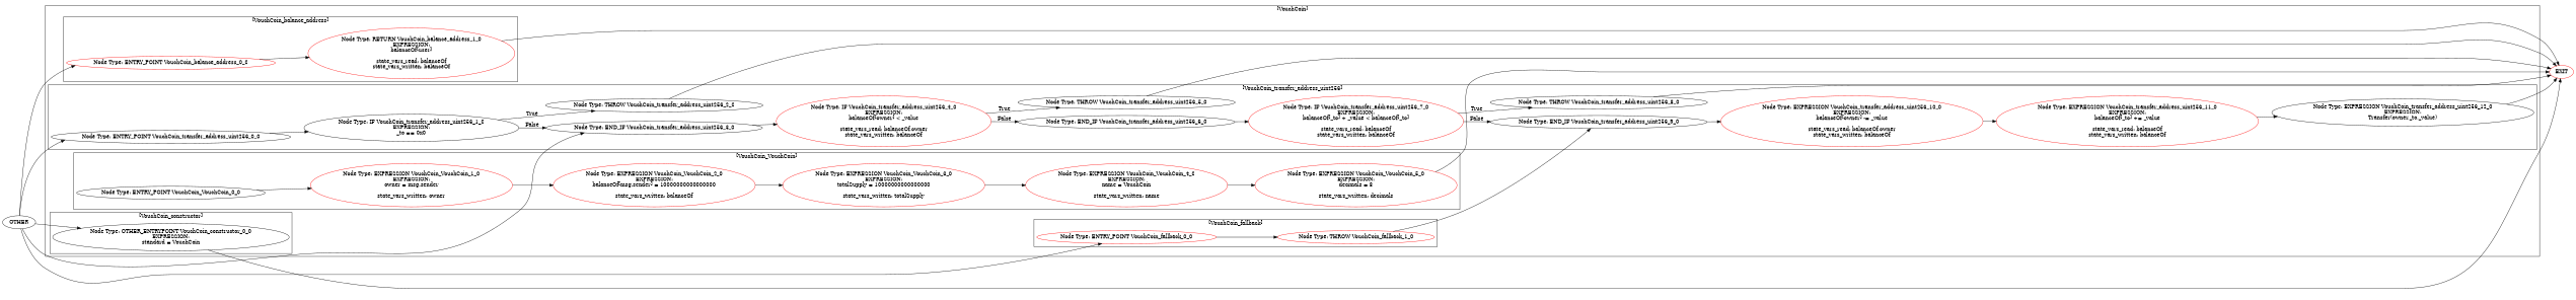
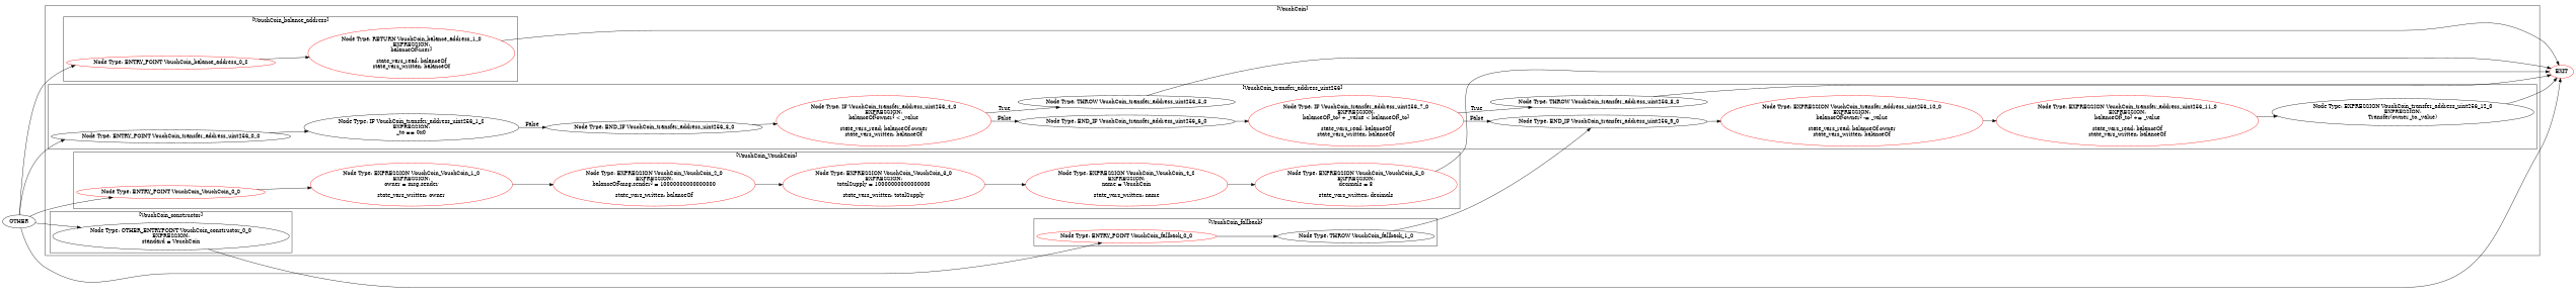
  strict digraph {
    rankdir=LR
    node [color=red]
    edge [color=black]
    n1 [color=black label="Node Type: END_IF VouchCoin_transfer_address_uint256_6_0\n"]
    n2 [label="Node Type: IF VouchCoin_transfer_address_uint256_4_0\nEXPRESSION:\nbalanceOf[owner] < _value\n\nstate_vars_read: balanceOf,owner\nstate_vars_written: balanceOf"]
    n3 [color=black label="Node Type: END_IF VouchCoin_transfer_address_uint256_9_0\n"]
    n4 [label="Node Type: EXPRESSION VouchCoin_transfer_address_uint256_10_0\nEXPRESSION:\nbalanceOf[owner] -= _value\n\nstate_vars_read: balanceOf,owner\nstate_vars_written: balanceOf"]
    n5 [color=black label="Node Type: THROW VouchCoin_transfer_address_uint256_5_0\n"]
    n6 [color=black label="Node Type: END_IF VouchCoin_transfer_address_uint256_3_0\n"]
    n7 [color=black label="Node Type: THROW VouchCoin_transfer_address_uint256_8_0\n"]
    n8 [color=black label="Node Type: ENTRY_POINT VouchCoin_transfer_address_uint256_0_0\n"]
    n9 [color=black label="Node Type: EXPRESSION VouchCoin_transfer_address_uint256_12_0\nEXPRESSION:\nTransfer(owner,_to,_value)\n"]
    n10 [color=black label="Node Type: IF VouchCoin_transfer_address_uint256_1_0\nEXPRESSION:\n_to == 0x0\n"]
-   n11 [color=black label="Node Type: THROW VouchCoin_transfer_address_uint256_2_0\n"]
    n12 [label="Node Type: EXPRESSION VouchCoin_transfer_address_uint256_11_0\nEXPRESSION:\nbalanceOf[_to] += _value\n\nstate_vars_read: balanceOf\nstate_vars_written: balanceOf"]
    n13 [label="Node Type: IF VouchCoin_transfer_address_uint256_7_0\nEXPRESSION:\nbalanceOf[_to] + _value < balanceOf[_to]\n\nstate_vars_read: balanceOf\nstate_vars_written: balanceOf"]
    n14 [label="Node Type: EXPRESSION VouchCoin_VouchCoin_1_0\nEXPRESSION:\nowner = msg.sender\n\nstate_vars_written: owner"]
    n15 [label="Node Type: EXPRESSION VouchCoin_VouchCoin_3_0\nEXPRESSION:\ntotalSupply = 10000000000000000\n\nstate_vars_written: totalSupply"]
-   n16 [color=black label="Node Type: ENTRY_POINT VouchCoin_VouchCoin_0_0\n"]
+   n16 [label="Node Type: ENTRY_POINT VouchCoin_VouchCoin_0_0\n"]
    n17 [label="Node Type: EXPRESSION VouchCoin_VouchCoin_2_0\nEXPRESSION:\nbalanceOf[msg.sender] = 10000000000000000\n\nstate_vars_written: balanceOf"]
    n18 [label="Node Type: EXPRESSION VouchCoin_VouchCoin_5_0\nEXPRESSION:\ndecimals = 8\n\nstate_vars_written: decimals"]
    n19 [label="Node Type: EXPRESSION VouchCoin_VouchCoin_4_0\nEXPRESSION:\nname = VouchCoin\n\nstate_vars_written: name"]
    n20 [label="Node Type: RETURN VouchCoin_balance_address_1_0\nEXPRESSION:\nbalanceOf[user]\n\nstate_vars_read: balanceOf\nstate_vars_written: balanceOf"]
    n21 [label="Node Type: ENTRY_POINT VouchCoin_balance_address_0_0\n"]
    n22 [color=black label="Node Type: OTHER_ENTRYPOINT VouchCoin_constructor_0_0\nEXPRESSION:\nstandard = VouchCoin\n"]
-   n23 [label="Node Type: THROW VouchCoin_fallback_1_0\n"]
+   n23 [color=black label="Node Type: THROW VouchCoin_fallback_1_0\n"]
    n24 [label="Node Type: ENTRY_POINT VouchCoin_fallback_0_0\n"]
    EXIT
    n26 [label=OTHER color=""]
    subgraph cluster_1 {
      label="[VouchCoin]"
      subgraph cluster_2 {
        label="[VouchCoin_transfer_address_uint256]"
        n1
        n2
        n3
        n4
        n5
        n6
        n7
        n8
        n9
        n10
-       n11
        n12
        n13
      }
      subgraph cluster_3 {
        label="[VouchCoin_VouchCoin]"
        n14
        n15
        n16
        n17
        n18
        n19
      }
      subgraph cluster_4 {
        label="[VouchCoin_balance_address]"
        n20
        n21
      }
      subgraph cluster_5 {
        label="[VouchCoin_constructor]"
        n22
      }
      subgraph cluster_6 {
        label="[VouchCoin_fallback]"
        n23
        n24
      }
    }
    n1 -> n13
    n2 -> n1 [label=False]
    n2 -> n5 [label=True]
    n3 -> n4
    n4 -> n12
    n5 -> EXIT
    n6 -> n2
    n7 -> EXIT
    n8 -> n10
    n9 -> EXIT
    n10 -> n6 [label=False]
-   n10 -> n11 [label=True]
-   n11 -> EXIT
    n12 -> n9
    n13 -> n3 [label=False]
    n13 -> n7 [label=True]
    n14 -> n17
    n15 -> n19
    n16 -> n14
    n17 -> n15
    n18 -> EXIT
    n19 -> n18
    n20 -> EXIT
    n21 -> n20
    n22 -> EXIT
    n23 -> n3
    n24 -> n23
    n26 -> n8
-   n26 -> n6
+   n26 -> n16
    n26 -> n21
    n26 -> n22
    n26 -> n24
  }
